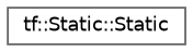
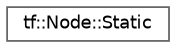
  digraph {
    rankdir=LR
-   n1 [color=grey40 fillcolor=white fontname=Helvetica fontsize=10 height=0.2 label="tf::Static::Static" shape=box style=filled width=0.4]
+   n1 [color=grey40 fillcolor=white fontname=Helvetica fontsize=10 height=0.2 label="tf::Node::Static" shape=box style=filled width=0.4]
  }
